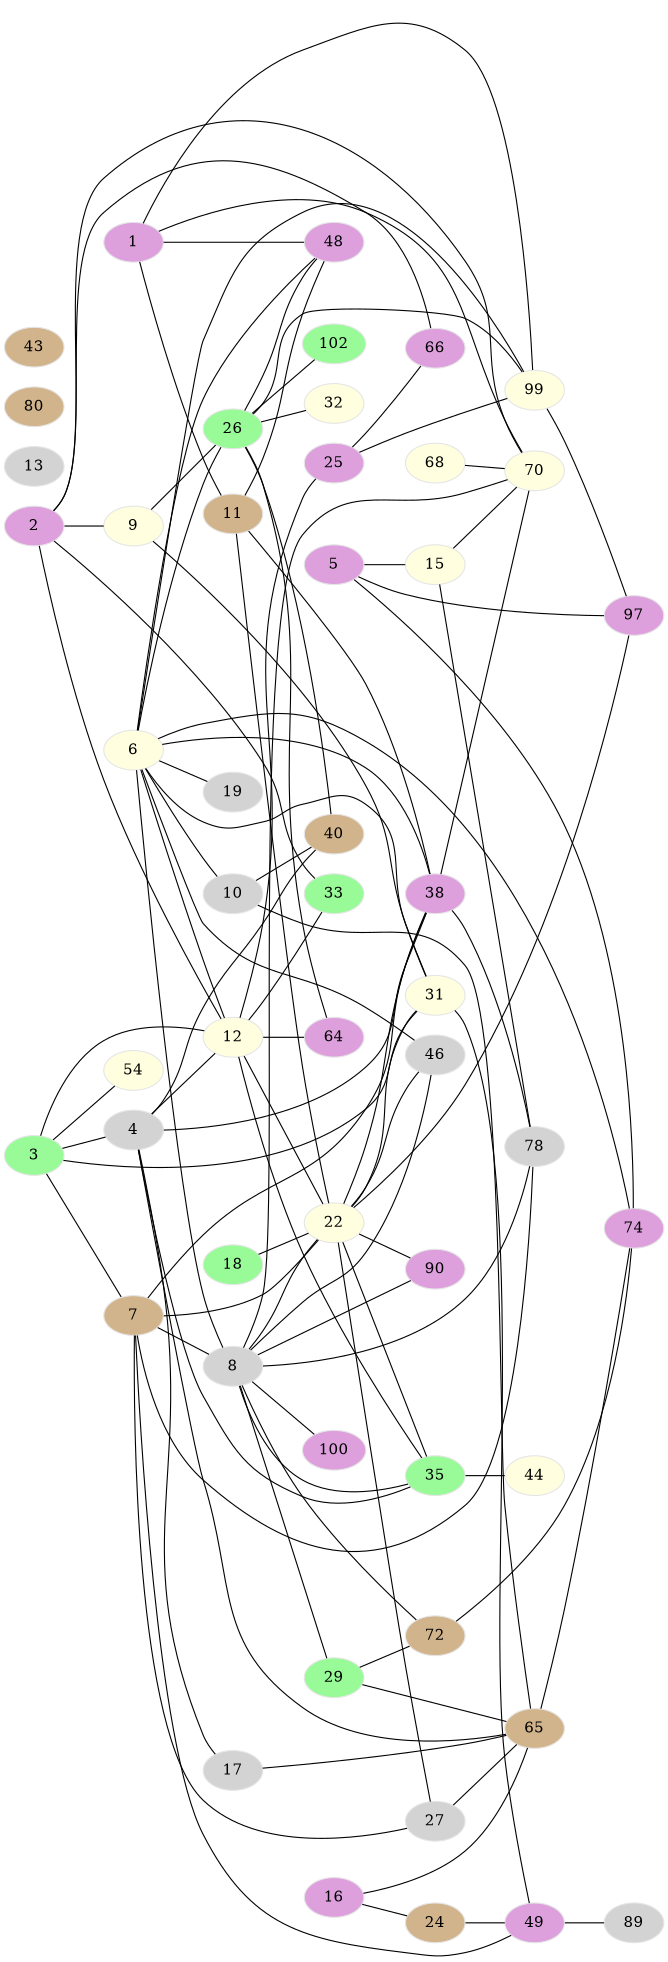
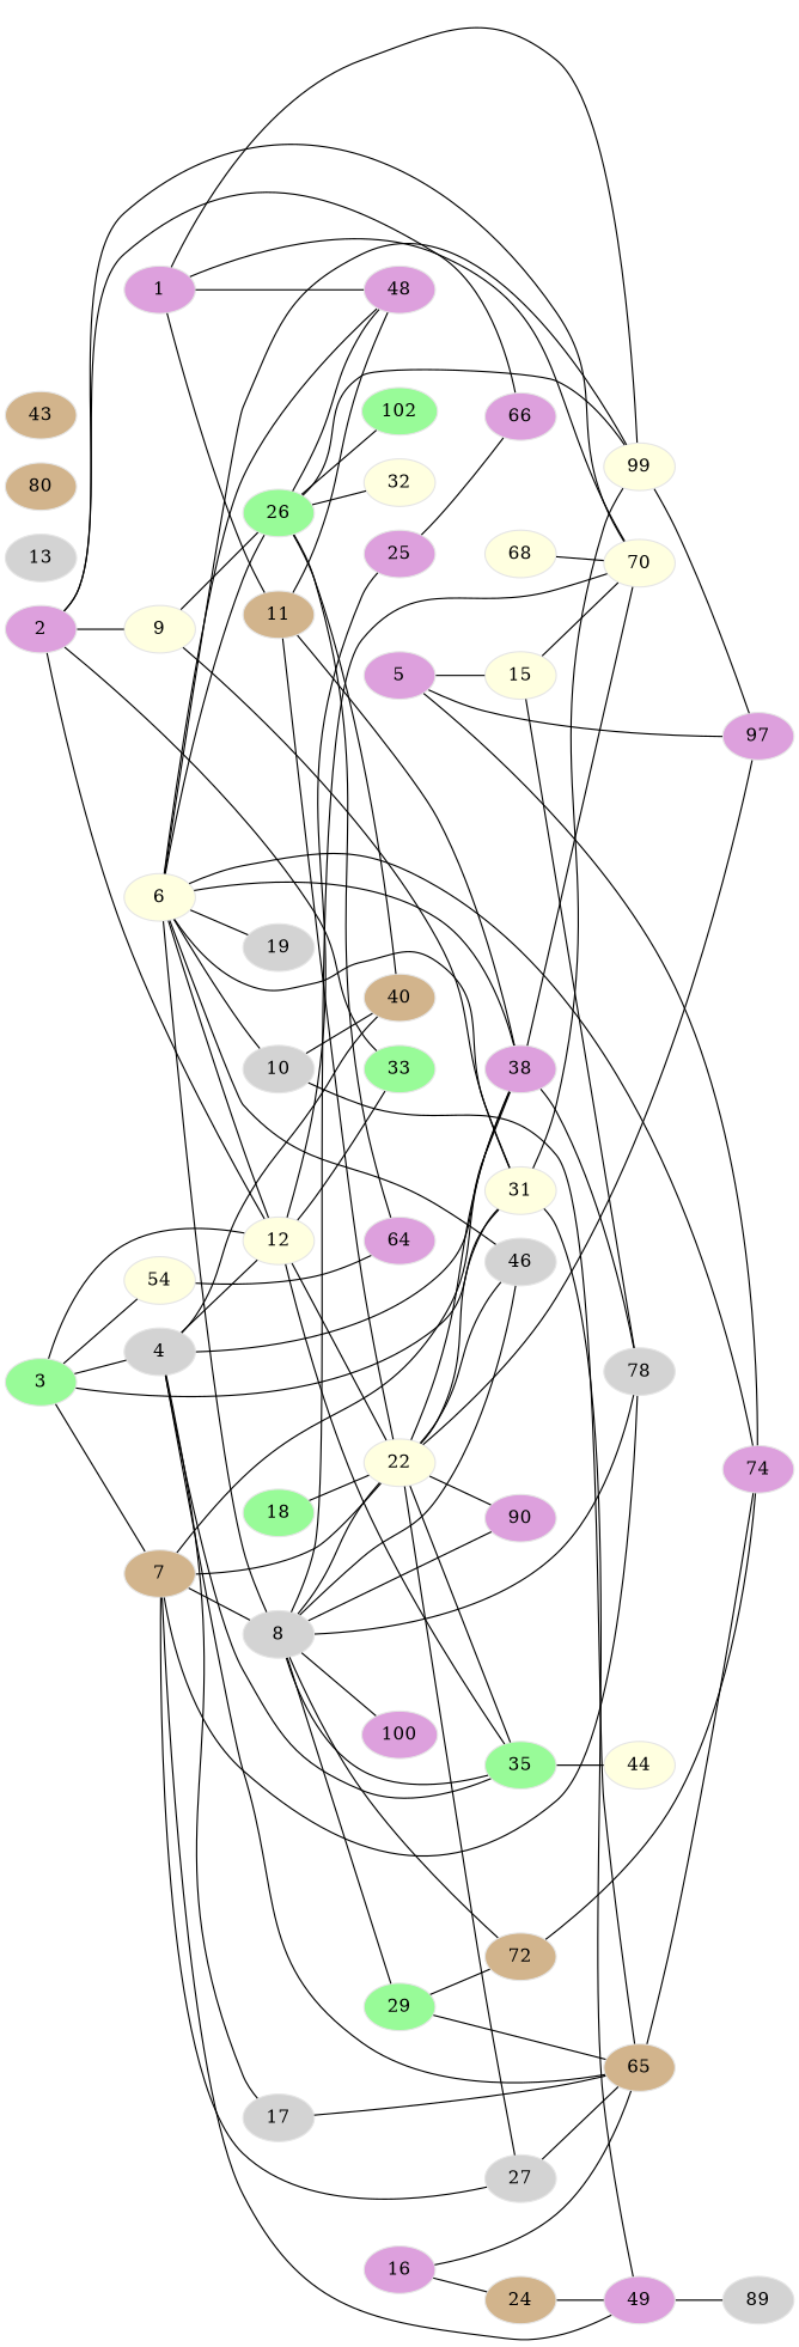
  graph {
    rankdir=LR
    node [color=gray90 fillcolor=plum style=filled]
    1 [super="+84"]
    11 [fillcolor=tan super="+45"]
    48 [super="+56"]
    n4 [fillcolor=lightyellow label=99 super="+75"]
    70 [fillcolor=lightyellow super="+101"]
    38 [super="+47"]
    22 [fillcolor=lightyellow super="+61+76+81"]
    32 [fillcolor=lightyellow super="+50+80"]
    97 [super="+103"]
    2 [super="+37"]
    9 [fillcolor=lightyellow]
    12 [fillcolor=lightyellow super="+87+77"]
    33 [fillcolor=palegreen]
    66
    31 [fillcolor=lightyellow super="+51+73"]
    26 [fillcolor=palegreen super="+42+71"]
    35 [fillcolor=palegreen super="+58"]
    25
    64
    3 [fillcolor=palegreen super="+23"]
    4 [fillcolor=lightgrey super="+55"]
    7 [fillcolor=tan super="+21+57"]
    54 [fillcolor=lightyellow]
    17 [fillcolor=lightgrey]
    40 [fillcolor=tan]
    65 [fillcolor=tan super="+67"]
    8 [fillcolor=lightgrey super="+20+36"]
    27 [fillcolor=lightgrey super="+96+63"]
    49
    78 [fillcolor=lightgrey]
    44 [fillcolor=lightyellow]
    74
    5 [super="+60"]
    15 [fillcolor=lightyellow super="+91"]
    6 [fillcolor=lightyellow super="+53+14+79"]
    10 [fillcolor=lightgrey super="+52"]
    19 [fillcolor=lightgrey]
    46 [fillcolor=lightgrey]
    29 [fillcolor=palegreen]
    72 [fillcolor=tan super="+86"]
    90
    100
    102 [fillcolor=palegreen]
    89 [fillcolor=lightgrey super="+94"]
    13 [fillcolor=lightgrey]
    16 [super="+28"]
    24 [fillcolor=tan]
    18 [fillcolor=palegreen]
    n49 [fillcolor=tan label=80]
    43 [fillcolor=tan]
    68 [fillcolor=lightyellow]
    1 -- 11
    1 -- 48
    1 -- n4
    1 -- 70
    11 -- 48
    11 -- 38
    11 -- 22
    n4 -- 97
    38 -- 70
    38 -- 78
    22 -- 38
    22 -- 97
    22 -- 31
    22 -- 35
    22 -- 27 [weight=2]
    22 -- 46
    22 -- 90
    2 -- 70
    2 -- 9
    2 -- 12
    2 -- 33
    2 -- 66
    9 -- 31
    9 -- 26
    12 -- 22 [weight=2]
    12 -- 33
    12 -- 35
    12 -- 25
-   12 -- 64
-   25 -- n4
+   54 -- 64
+   31 -- n4
    31 -- 49
    26 -- 48
    26 -- n4
    26 -- 32
    26 -- 64
    26 -- 40
    26 -- 102
    35 -- 44
    25 -- 66
    3 -- 12
    3 -- 31
    3 -- 4
    3 -- 7 [weight=2]
    3 -- 54
    4 -- 38 [weight=2]
    4 -- 12
    4 -- 35
    4 -- 17
    4 -- 40
    4 -- 65
    7 -- 38
    7 -- 22 [weight=2]
    7 -- 8
    7 -- 27
    7 -- 49
    7 -- 78
    17 -- 65
    65 -- 74
    8 -- 70
    8 -- 22 [weight=3]
    8 -- 35
    8 -- 78
    8 -- 46
    8 -- 29
    8 -- 72
    8 -- 90
    8 -- 100
    27 -- 65
    49 -- 89
    5 -- 97
    5 -- 74
    5 -- 15
    15 -- 70
    15 -- 78
    6 -- 48 [weight=2]
    6 -- n4
    6 -- 38 [weight=2]
    6 -- 12
    6 -- 31
    6 -- 26
    6 -- 8
    6 -- 74
    6 -- 10
    6 -- 19
    6 -- 46
    10 -- 40
    10 -- 65
    29 -- 65
    29 -- 72
    72 -- 74
    16 -- 65
    16 -- 24
    24 -- 49
    18 -- 22
    68 -- 70
  }
